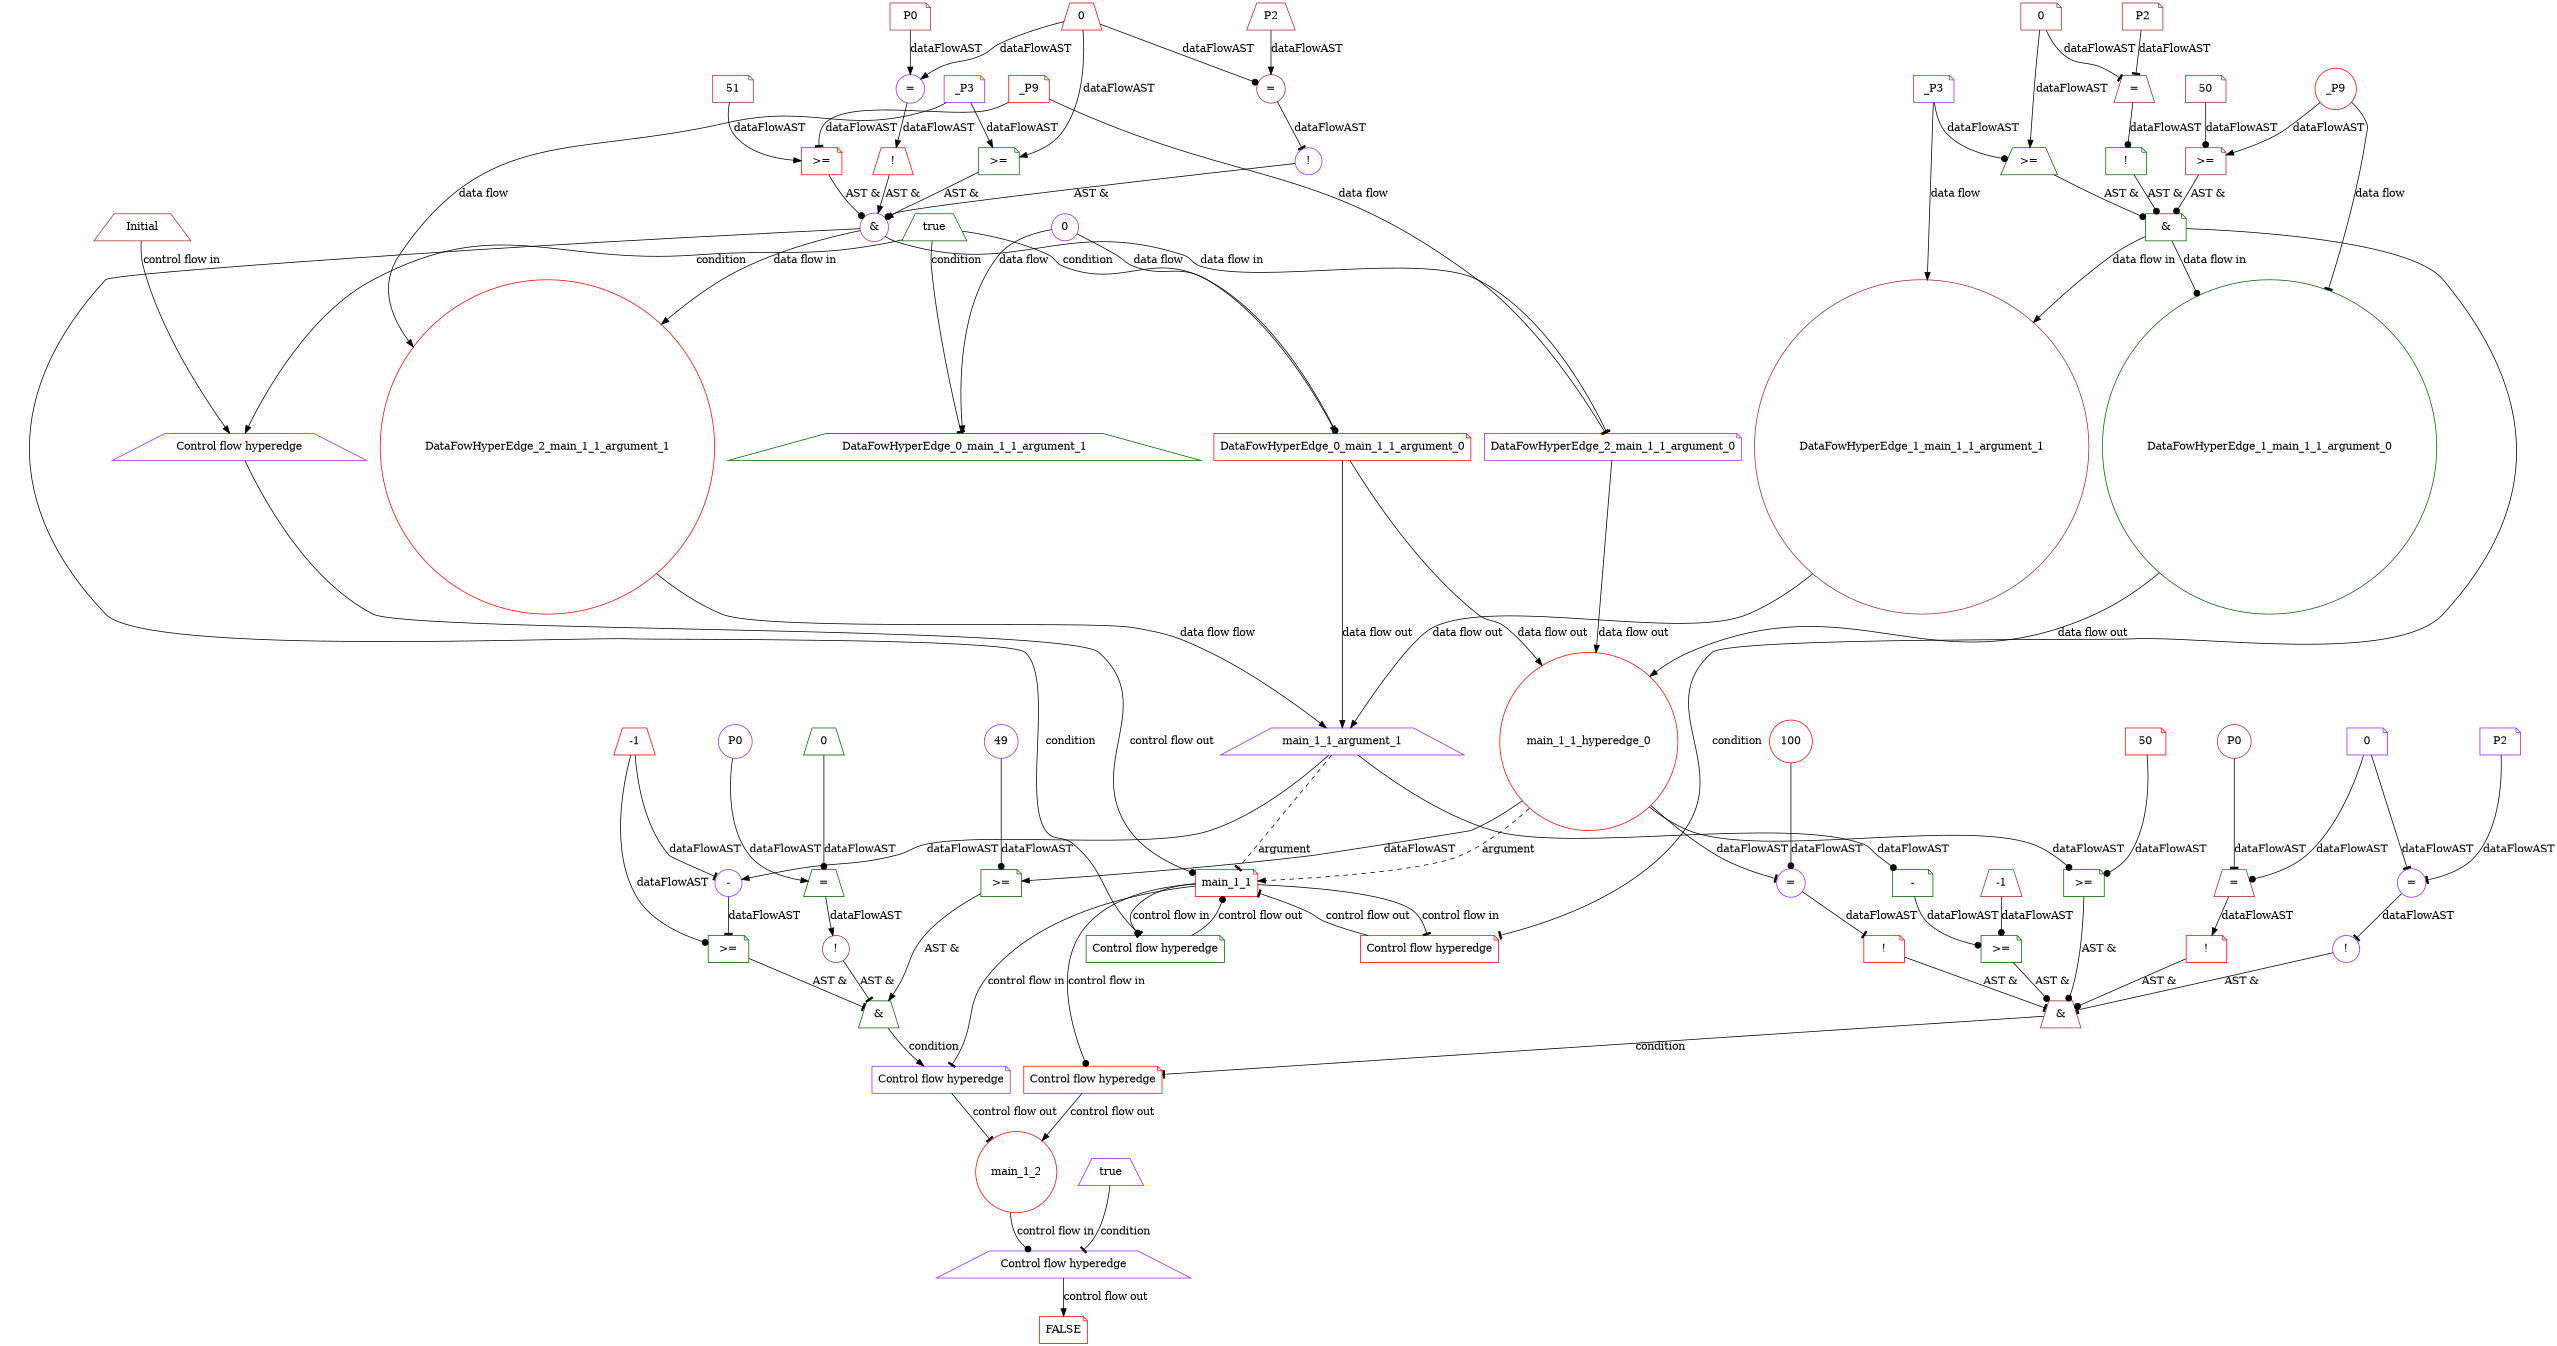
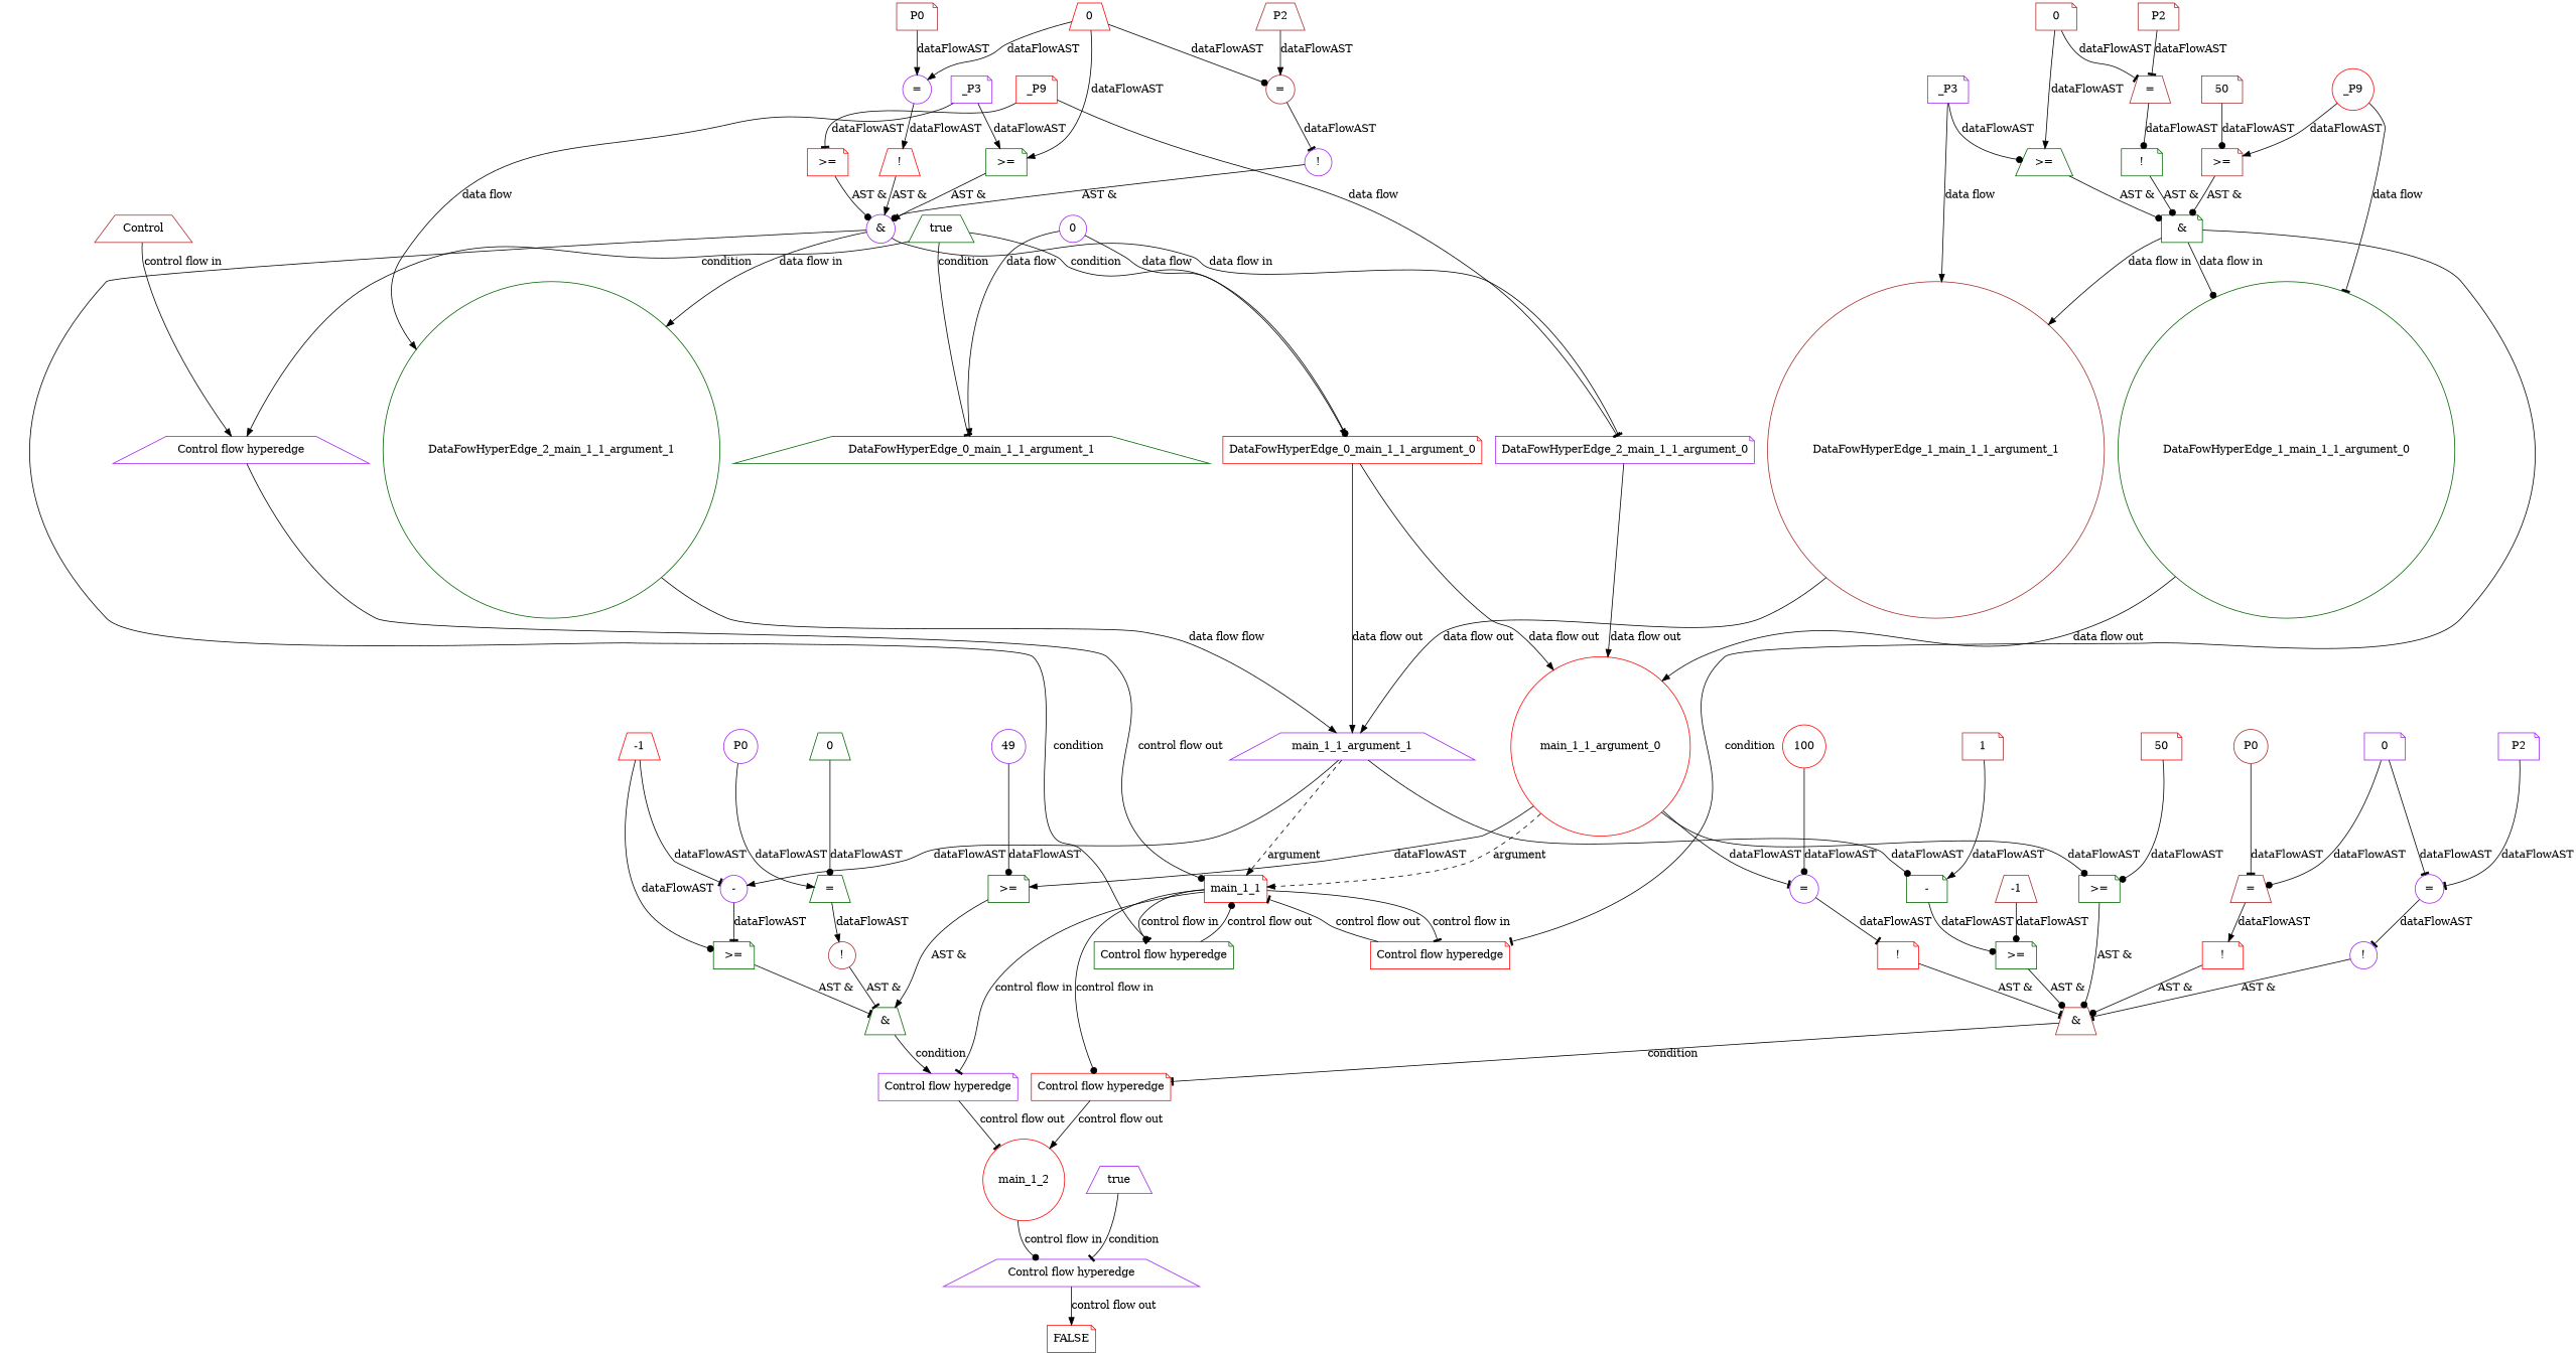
  digraph {
    node [color=purple shape=note]
    edge [arrowhead=normal]
    n1 [color=red label=main_1_1 nodeName=main_1_1]
    n2 [color=red label="Control flow hyperedge" nodeName=ControlFowHyperEdge_1]
    n3 [color=darkgreen label="Control flow hyperedge" nodeName=ControlFowHyperEdge_2]
    n4 [label="Control flow hyperedge" nodeName=ControlFowHyperEdge_3]
    n5 [color=red label="Control flow hyperedge" nodeName=ControlFowHyperEdge_4]
    n6 [color=red label=main_1_2 nodeName=main_1_2 shape=circle]
    n7 [label="Control flow hyperedge" nodeName=ControlFowHyperEdge_5 shape=trapezium]
    n8 [color=red label=FALSE nodeName=FALSE]
-   n9 [color=brown label=Initial nodeName=Initial shape=trapezium]
+   n9 [color=brown label=Control nodeName=Initial shape=trapezium]
    n10 [label="Control flow hyperedge" nodeName=ControlFowHyperEdge_0 shape=trapezium]
-   n11 [color=red label=main_1_1_hyperedge_0 nodeName=argument0 shape=circle]
+   n11 [color=red label=main_1_1_argument_0 nodeName=argument0 shape=circle]
    n12 [color=darkgreen label=">=" nodeName=xxxmain_1_2___main_1_1_3xxxguard1_node_0]
    n13 [color=darkgreen label=">=" nodeName=xxxmain_1_2___main_1_1_4xxxguard1_node_0]
    n14 [label="=" nodeName=xxxmain_1_2___main_1_1_4xxxguard3_node_1 shape=circle]
    n15 [color=darkgreen label="&" nodeName=xxxmain_1_2___main_1_1_3xxx_and shape=trapezium]
    n16 [color=brown label="&" nodeName=xxxmain_1_2___main_1_1_4xxx_and shape=trapezium]
    n17 [color=red label="!" nodeName=xxxmain_1_2___main_1_1_4xxxguard3_node_0]
    n18 [label=main_1_1_argument_1 nodeName=argument1 shape=trapezium]
    n19 [label="-" nodeName=xxxmain_1_2___main_1_1_3xxxguard2_node_2 shape=circle]
    n20 [color=darkgreen label="-" nodeName=xxxmain_1_2___main_1_1_4xxxguard_0_node_2]
    n21 [color=darkgreen label=">=" nodeName=xxxmain_1_2___main_1_1_3xxxguard2_node_0]
    n22 [color=darkgreen label=">=" nodeName=xxxmain_1_2___main_1_1_4xxxguard_0_node_0]
    n23 [color=darkgreen label=true nodeName=true_0 shape=trapezium]
    n24 [color=red label=DataFowHyperEdge_0_main_1_1_argument_0 nodeName=DataFowHyperEdge_0_main_1_1_argument_0]
    n25 [color=darkgreen label=DataFowHyperEdge_0_main_1_1_argument_1 nodeName=DataFowHyperEdge_0_main_1_1_argument_1 shape=trapezium]
    n26 [label=0 nodeName=xxxmain_1_1___Initial_0xxxdataFlow_0_node_0 shape=circle]
    n27 [color=darkgreen label="&" nodeName=xxxmain_1_1___main_1_1_1xxx_and]
    n28 [color=darkgreen label=DataFowHyperEdge_1_main_1_1_argument_0 nodeName=DataFowHyperEdge_1_main_1_1_argument_0 shape=circle]
    n29 [color=brown label=DataFowHyperEdge_1_main_1_1_argument_1 nodeName=DataFowHyperEdge_1_main_1_1_argument_1 shape=circle]
    n30 [color=darkgreen label="!" nodeName=xxxmain_1_1___main_1_1_1xxxguard_0_node_0]
    n31 [color=brown label="=" nodeName=xxxmain_1_1___main_1_1_1xxxguard_0_node_1 shape=trapezium]
    n32 [color=brown label=P2 nodeName=xxxmain_1_1___main_1_1_1xxxguard_0_node_2]
    n33 [color=brown label=0 nodeName=xxxmain_1_1___main_1_1_1xxxguard_0_node_3]
    n34 [color=darkgreen label=">=" nodeName=xxxmain_1_1___main_1_1_1xxxguard2_node_0 shape=trapezium]
    n35 [color=brown label=">=" nodeName=xxxmain_1_1___main_1_1_1xxxguard1_node_0]
    n36 [color=brown label=50 nodeName=xxxmain_1_1___main_1_1_1xxxguard1_node_1]
    n37 [color=red label=_P9 nodeName=xxxmain_1_1___main_1_1_1xxxdataFlow_0_node_0 shape=circle]
    n38 [label=_P3 nodeName=xxxmain_1_1___main_1_1_1xxxdataFlow1_node_0]
    n39 [label="&" nodeName=xxxmain_1_1___main_1_1_2xxx_and shape=circle]
    n40 [label=DataFowHyperEdge_2_main_1_1_argument_0 nodeName=DataFowHyperEdge_2_main_1_1_argument_0]
-   n41 [color=red label=DataFowHyperEdge_2_main_1_1_argument_1 nodeName=DataFowHyperEdge_2_main_1_1_argument_1 shape=circle]
+   n41 [color=darkgreen label=DataFowHyperEdge_2_main_1_1_argument_1 nodeName=DataFowHyperEdge_2_main_1_1_argument_1 shape=circle]
    n42 [color=red label="!" nodeName=xxxmain_1_1___main_1_1_2xxxguard_0_node_0 shape=trapezium]
    n43 [label="=" nodeName=xxxmain_1_1___main_1_1_2xxxguard_0_node_1 shape=circle]
    n44 [color=brown label=P0 nodeName=xxxmain_1_1___main_1_1_2xxxguard_0_node_2]
    n45 [color=red label=0 nodeName=xxxmain_1_1___main_1_1_2xxxguard_0_node_3 shape=trapezium]
    n46 [color=brown label="=" nodeName=xxxmain_1_1___main_1_1_2xxxguard1_node_1 shape=circle]
    n47 [color=darkgreen label=">=" nodeName=xxxmain_1_1___main_1_1_2xxxguard3_node_0]
    n48 [label="!" nodeName=xxxmain_1_1___main_1_1_2xxxguard1_node_0 shape=circle]
    n49 [color=brown label=P2 nodeName=xxxmain_1_1___main_1_1_2xxxguard1_node_2 shape=trapezium]
    n50 [color=red label=">=" nodeName=xxxmain_1_1___main_1_1_2xxxguard2_node_0]
-   n51 [color=brown label=51 nodeName=xxxmain_1_1___main_1_1_2xxxguard2_node_2]
    n52 [color=red label=_P9 nodeName=xxxmain_1_1___main_1_1_2xxxdataFlow_0_node_0]
    n53 [label=_P3 nodeName=xxxmain_1_1___main_1_1_2xxxdataFlow1_node_0]
    n54 [color=brown label="!" nodeName=xxxmain_1_2___main_1_1_3xxxguard_0_node_0 shape=circle]
    n55 [color=darkgreen label="=" nodeName=xxxmain_1_2___main_1_1_3xxxguard_0_node_1 shape=trapezium]
    n56 [label=P0 nodeName=xxxmain_1_2___main_1_1_3xxxguard_0_node_2 shape=circle]
    n57 [color=darkgreen label=0 nodeName=xxxmain_1_2___main_1_1_3xxxguard_0_node_3 shape=trapezium]
    n58 [label=49 nodeName=xxxmain_1_2___main_1_1_3xxxguard1_node_1 shape=circle]
    n59 [color=red label=-1 nodeName=xxxmain_1_2___main_1_1_3xxxguard2_node_1 shape=trapezium]
    n60 [color=red label="!" nodeName=xxxmain_1_2___main_1_1_4xxxguard4_node_0]
    n61 [color=brown label="=" nodeName=xxxmain_1_2___main_1_1_4xxxguard4_node_1 shape=trapezium]
    n62 [color=brown label=P0 nodeName=xxxmain_1_2___main_1_1_4xxxguard4_node_2 shape=circle]
    n63 [label=0 nodeName=xxxmain_1_2___main_1_1_4xxxguard2_node_3]
    n64 [label="=" nodeName=xxxmain_1_2___main_1_1_4xxxguard2_node_1 shape=circle]
    n65 [label="!" nodeName=xxxmain_1_2___main_1_1_4xxxguard2_node_0 shape=circle]
    n66 [color=brown label=-1 nodeName=xxxmain_1_2___main_1_1_4xxxguard_0_node_1 shape=trapezium]
+   n67 [color=brown label=1 nodeName=xxxmain_1_2___main_1_1_4xxxguard_0_node_4]
    n68 [label=P2 nodeName=xxxmain_1_2___main_1_1_4xxxguard2_node_2]
    n69 [color=red label=50 nodeName=xxxmain_1_2___main_1_1_4xxxguard1_node_2]
    n70 [color=red label=100 nodeName=xxxmain_1_2___main_1_1_4xxxguard3_node_3 shape=circle]
    n71 [label=true nodeName=xxxFALSE___main_1_2_5xxxguard_0_node_0 shape=trapezium]
    n1 -> n2 [arrowhead=tee label="control flow in"]
    n1 -> n3 [arrowhead=dot label="control flow in"]
    n1 -> n4 [arrowhead=tee label="control flow in"]
    n1 -> n5 [arrowhead=dot label="control flow in"]
    n2 -> n1 [arrowhead=tee label="control flow out"]
    n3 -> n1 [arrowhead=dot label="control flow out"]
    n4 -> n6 [arrowhead=tee label="control flow out"]
    n5 -> n6 [label="control flow out"]
    n6 -> n7 [arrowhead=dot label="control flow in"]
    n7 -> n8 [label="control flow out"]
    n9 -> n10 [label="control flow in"]
    n10 -> n1 [arrowhead=dot label="control flow out"]
    n11 -> n1 [label=argument style=dashed]
    n11 -> n12 [label=dataFlowAST]
    n11 -> n13 [arrowhead=dot label=dataFlowAST]
    n11 -> n14 [arrowhead=tee label=dataFlowAST]
    n12 -> n15 [label="AST &"]
    n13 -> n16 [arrowhead=dot label="AST &"]
    n14 -> n17 [arrowhead=tee label=dataFlowAST]
    n15 -> n4 [label=condition]
    n16 -> n5 [arrowhead=tee label=condition]
    n17 -> n16 [arrowhead=tee label="AST &"]
-   n18 -> n1 [arrowhead=tee label=argument style=dashed]
+   n18 -> n1 [label=argument style=dashed]
    n18 -> n19 [label=dataFlowAST]
    n18 -> n20 [arrowhead=dot label=dataFlowAST]
    n19 -> n21 [arrowhead=tee label=dataFlowAST]
    n20 -> n22 [arrowhead=dot label=dataFlowAST]
    n21 -> n15 [arrowhead=tee label="AST &"]
    n22 -> n16 [arrowhead=dot label="AST &"]
    n23 -> n10 [label=condition]
    n23 -> n24 [arrowhead=dot label=condition]
    n23 -> n25 [arrowhead=tee label=condition]
    n24 -> n11 [label="data flow out"]
    n24 -> n18 [label="data flow out"]
    n26 -> n24 [label="data flow"]
    n26 -> n25 [label="data flow"]
    n27 -> n2 [arrowhead=tee label=condition]
    n27 -> n28 [arrowhead=dot label="data flow in"]
    n27 -> n29 [label="data flow in"]
    n28 -> n11 [label="data flow out"]
    n29 -> n18 [label="data flow out"]
    n30 -> n27 [arrowhead=dot label="AST &"]
    n31 -> n30 [arrowhead=dot label=dataFlowAST]
    n32 -> n31 [arrowhead=tee label=dataFlowAST]
    n33 -> n31 [arrowhead=tee label=dataFlowAST]
    n33 -> n34 [label=dataFlowAST]
    n34 -> n27 [arrowhead=dot label="AST &"]
    n35 -> n27 [arrowhead=dot label="AST &"]
    n36 -> n35 [arrowhead=dot label=dataFlowAST]
    n37 -> n28 [arrowhead=tee label="data flow"]
    n37 -> n35 [label=dataFlowAST]
    n38 -> n29 [label="data flow"]
    n38 -> n34 [arrowhead=dot label=dataFlowAST]
    n39 -> n3 [arrowhead=tee label=condition]
    n39 -> n40 [arrowhead=tee label="data flow in"]
    n39 -> n41 [label="data flow in"]
    n40 -> n11 [label="data flow out"]
    n41 -> n18 [label="data flow flow"]
    n42 -> n39 [label="AST &"]
    n43 -> n42 [label=dataFlowAST]
    n44 -> n43 [label=dataFlowAST]
    n45 -> n43 [label=dataFlowAST]
    n45 -> n46 [arrowhead=dot label=dataFlowAST]
    n45 -> n47 [label=dataFlowAST]
    n46 -> n48 [arrowhead=tee label=dataFlowAST]
    n47 -> n39 [label="AST &"]
    n48 -> n39 [arrowhead=dot label="AST &"]
    n49 -> n46 [label=dataFlowAST]
    n50 -> n39 [arrowhead=dot label="AST &"]
-   n51 -> n50 [label=dataFlowAST]
    n52 -> n40 [arrowhead=tee label="data flow"]
    n52 -> n50 [arrowhead=tee label=dataFlowAST]
    n53 -> n41 [label="data flow"]
    n53 -> n47 [label=dataFlowAST]
    n54 -> n15 [arrowhead=tee label="AST &"]
    n55 -> n54 [label=dataFlowAST]
    n56 -> n55 [label=dataFlowAST]
    n57 -> n55 [arrowhead=dot label=dataFlowAST]
    n58 -> n12 [arrowhead=dot label=dataFlowAST]
    n59 -> n19 [arrowhead=tee label=dataFlowAST]
    n59 -> n21 [arrowhead=dot label=dataFlowAST]
    n60 -> n16 [arrowhead=dot label="AST &"]
    n61 -> n60 [label=dataFlowAST]
    n62 -> n61 [arrowhead=tee label=dataFlowAST]
    n63 -> n61 [arrowhead=dot label=dataFlowAST]
    n63 -> n64 [arrowhead=tee label=dataFlowAST]
    n64 -> n65 [arrowhead=tee label=dataFlowAST]
    n65 -> n16 [arrowhead=tee label="AST &"]
    n66 -> n22 [arrowhead=dot label=dataFlowAST]
+   n67 -> n20 [label=dataFlowAST]
    n68 -> n64 [arrowhead=tee label=dataFlowAST]
    n69 -> n13 [arrowhead=dot label=dataFlowAST]
    n70 -> n14 [arrowhead=dot label=dataFlowAST]
    n71 -> n7 [arrowhead=tee label=condition]
  }
